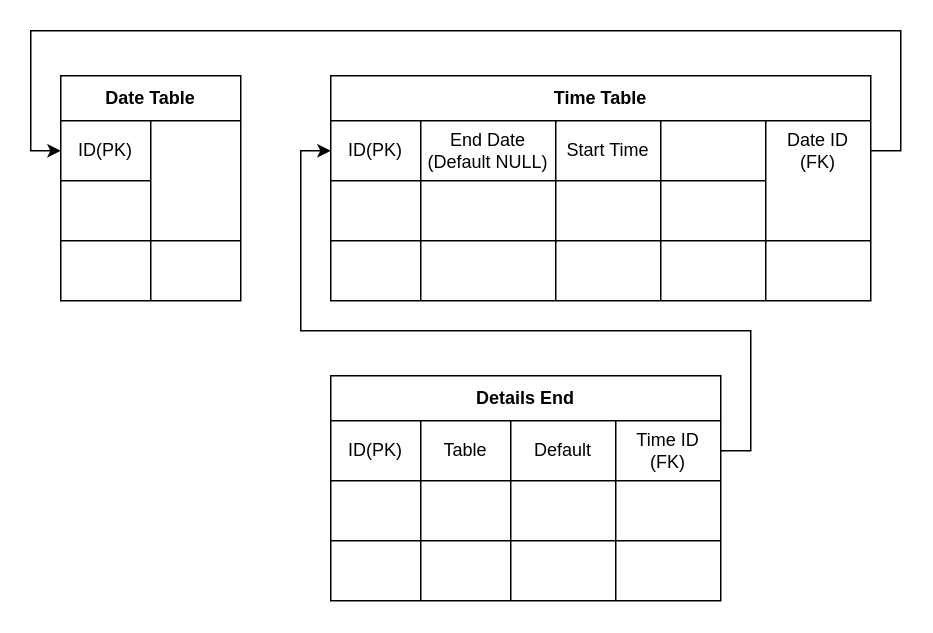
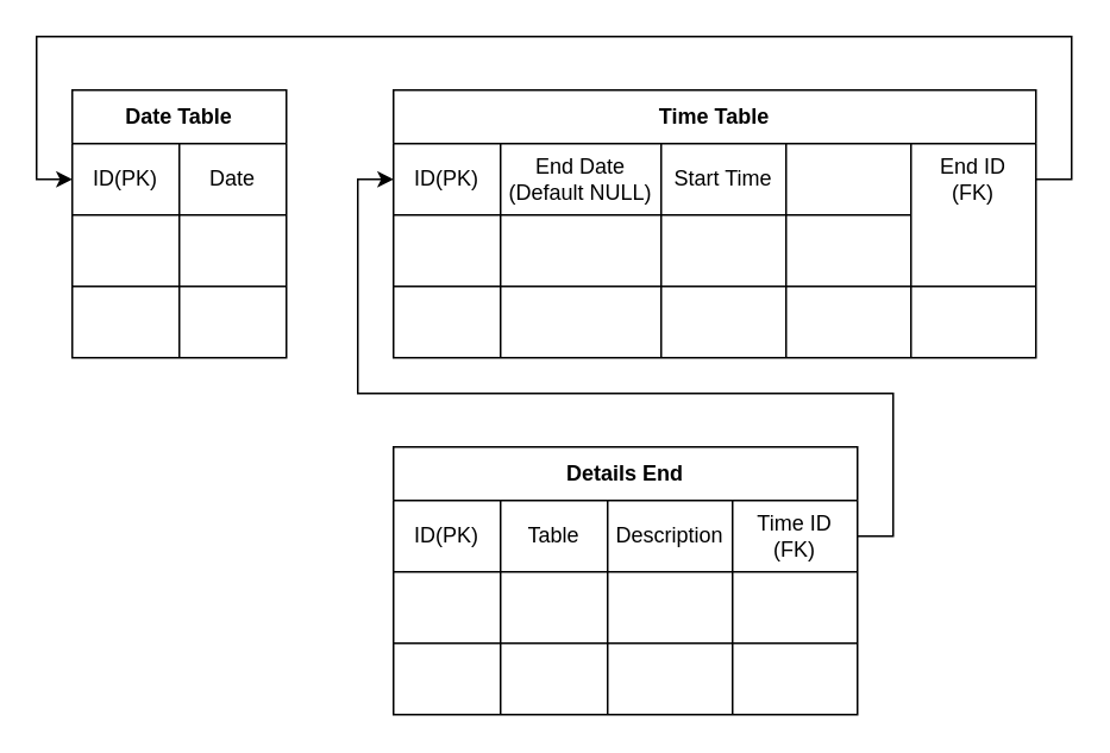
  <mxCell id="0" />
  <mxCell id="1" parent="0" />
  <mxCell id="2" value="Date Table" style="shape=table;html=1;whiteSpace=wrap;startSize=30;container=1;collapsible=0;childLayout=tableLayout;fontStyle=1;align=center;" parent="1" vertex="1"><mxGeometry x="40" y="50" width="120" height="150" as="geometry" /></mxCell>
  <mxCell id="3" value="" style="shape=partialRectangle;html=1;whiteSpace=wrap;collapsible=0;dropTarget=0;pointerEvents=0;fillColor=none;top=0;left=0;bottom=0;right=0;points=[[0,0.5],[1,0.5]];portConstraint=eastwest;" parent="2" vertex="1"><mxGeometry y="30" width="120" height="40" as="geometry" /></mxCell>
  <mxCell id="4" value="ID(PK)" style="shape=partialRectangle;html=1;whiteSpace=wrap;connectable=0;fillColor=none;top=0;left=0;bottom=0;right=0;overflow=hidden;" parent="3" vertex="1"><mxGeometry width="60" height="40" as="geometry" /></mxCell>
+ <mxCell id="5" value="Date" style="shape=partialRectangle;html=1;whiteSpace=wrap;connectable=0;fillColor=none;top=0;left=0;bottom=0;right=0;overflow=hidden;" parent="3" vertex="1"><mxGeometry x="60" width="60" height="40" as="geometry" /></mxCell>
  <mxCell id="6" value="" style="shape=partialRectangle;html=1;whiteSpace=wrap;collapsible=0;dropTarget=0;pointerEvents=0;fillColor=none;top=0;left=0;bottom=0;right=0;points=[[0,0.5],[1,0.5]];portConstraint=eastwest;" parent="2" vertex="1"><mxGeometry y="70" width="120" height="40" as="geometry" /></mxCell>
  <mxCell id="7" style="shape=partialRectangle;html=1;whiteSpace=wrap;connectable=0;fillColor=none;top=0;left=0;bottom=0;right=0;overflow=hidden;" parent="6" vertex="1"><mxGeometry width="60" height="40" as="geometry" /></mxCell>
  <mxCell id="8" style="shape=partialRectangle;html=1;whiteSpace=wrap;connectable=0;fillColor=none;top=0;left=0;bottom=0;right=0;overflow=hidden;" parent="6" vertex="1"><mxGeometry x="60" width="60" height="40" as="geometry" /></mxCell>
  <mxCell id="9" value="" style="shape=partialRectangle;html=1;whiteSpace=wrap;collapsible=0;dropTarget=0;pointerEvents=0;fillColor=none;top=0;left=0;bottom=0;right=0;points=[[0,0.5],[1,0.5]];portConstraint=eastwest;" parent="2" vertex="1"><mxGeometry y="110" width="120" height="40" as="geometry" /></mxCell>
  <mxCell id="10" style="shape=partialRectangle;html=1;whiteSpace=wrap;connectable=0;fillColor=none;top=0;left=0;bottom=0;right=0;overflow=hidden;" parent="9" vertex="1"><mxGeometry width="60" height="40" as="geometry" /></mxCell>
  <mxCell id="11" style="shape=partialRectangle;html=1;whiteSpace=wrap;connectable=0;fillColor=none;top=0;left=0;bottom=0;right=0;overflow=hidden;" parent="9" vertex="1"><mxGeometry x="60" width="60" height="40" as="geometry" /></mxCell>
  <mxCell id="12" value="Time Table" style="shape=table;html=1;whiteSpace=wrap;startSize=30;container=1;collapsible=0;childLayout=tableLayout;fontStyle=1;align=center;" parent="1" vertex="1"><mxGeometry x="220" y="50" width="360" height="150" as="geometry" /></mxCell>
  <mxCell id="13" value="" style="shape=partialRectangle;html=1;whiteSpace=wrap;collapsible=0;dropTarget=0;pointerEvents=0;fillColor=none;top=0;left=0;bottom=0;right=0;points=[[0,0.5],[1,0.5]];portConstraint=eastwest;" parent="12" vertex="1"><mxGeometry y="30" width="360" height="40" as="geometry" /></mxCell>
  <mxCell id="14" value="ID(PK)" style="shape=partialRectangle;html=1;whiteSpace=wrap;connectable=0;fillColor=none;top=0;left=0;bottom=0;right=0;overflow=hidden;" parent="13" vertex="1"><mxGeometry width="60" height="40" as="geometry" /></mxCell>
  <mxCell id="15" value="End Date (Default NULL)" style="shape=partialRectangle;html=1;whiteSpace=wrap;connectable=0;fillColor=none;top=0;left=0;bottom=0;right=0;overflow=hidden;" parent="13" vertex="1"><mxGeometry x="60" width="90" height="40" as="geometry" /></mxCell>
  <mxCell id="16" value="Start Time" style="shape=partialRectangle;html=1;whiteSpace=wrap;connectable=0;fillColor=none;top=0;left=0;bottom=0;right=0;overflow=hidden;" vertex="1" parent="13"><mxGeometry x="150" width="70" height="40" as="geometry" /></mxCell>
- <mxCell id="17" value="Date ID&lt;br&gt;(FK)" style="shape=partialRectangle;html=1;whiteSpace=wrap;connectable=0;fillColor=none;top=0;left=0;bottom=0;right=0;overflow=hidden;" vertex="1" parent="13"><mxGeometry x="290" width="70" height="40" as="geometry" /></mxCell>
+ <mxCell id="17" value="End ID&lt;br&gt;(FK)" style="shape=partialRectangle;html=1;whiteSpace=wrap;connectable=0;fillColor=none;top=0;left=0;bottom=0;right=0;overflow=hidden;" vertex="1" parent="13"><mxGeometry x="290" width="70" height="40" as="geometry" /></mxCell>
  <mxCell id="18" value="" style="shape=partialRectangle;html=1;whiteSpace=wrap;collapsible=0;dropTarget=0;pointerEvents=0;fillColor=none;top=0;left=0;bottom=0;right=0;points=[[0,0.5],[1,0.5]];portConstraint=eastwest;" parent="12" vertex="1"><mxGeometry y="70" width="360" height="40" as="geometry" /></mxCell>
  <mxCell id="19" value="" style="shape=partialRectangle;html=1;whiteSpace=wrap;connectable=0;fillColor=none;top=0;left=0;bottom=0;right=0;overflow=hidden;" parent="18" vertex="1"><mxGeometry width="60" height="40" as="geometry" /></mxCell>
  <mxCell id="20" value="" style="shape=partialRectangle;html=1;whiteSpace=wrap;connectable=0;fillColor=none;top=0;left=0;bottom=0;right=0;overflow=hidden;" parent="18" vertex="1"><mxGeometry x="60" width="90" height="40" as="geometry" /></mxCell>
  <mxCell id="21" style="shape=partialRectangle;html=1;whiteSpace=wrap;connectable=0;fillColor=none;top=0;left=0;bottom=0;right=0;overflow=hidden;" vertex="1" parent="18"><mxGeometry x="150" width="70" height="40" as="geometry" /></mxCell>
  <mxCell id="22" style="shape=partialRectangle;html=1;whiteSpace=wrap;connectable=0;fillColor=none;top=0;left=0;bottom=0;right=0;overflow=hidden;" vertex="1" parent="18"><mxGeometry x="220" width="70" height="40" as="geometry" /></mxCell>
  <mxCell id="23" style="shape=partialRectangle;html=1;whiteSpace=wrap;connectable=0;fillColor=none;top=0;left=0;bottom=0;right=0;overflow=hidden;" vertex="1" parent="18"><mxGeometry x="290" width="70" height="40" as="geometry" /></mxCell>
  <mxCell id="24" value="" style="shape=partialRectangle;html=1;whiteSpace=wrap;collapsible=0;dropTarget=0;pointerEvents=0;fillColor=none;top=0;left=0;bottom=0;right=0;points=[[0,0.5],[1,0.5]];portConstraint=eastwest;" parent="12" vertex="1"><mxGeometry y="110" width="360" height="40" as="geometry" /></mxCell>
  <mxCell id="25" value="" style="shape=partialRectangle;html=1;whiteSpace=wrap;connectable=0;fillColor=none;top=0;left=0;bottom=0;right=0;overflow=hidden;" parent="24" vertex="1"><mxGeometry width="60" height="40" as="geometry" /></mxCell>
  <mxCell id="26" value="" style="shape=partialRectangle;html=1;whiteSpace=wrap;connectable=0;fillColor=none;top=0;left=0;bottom=0;right=0;overflow=hidden;" parent="24" vertex="1"><mxGeometry x="60" width="90" height="40" as="geometry" /></mxCell>
  <mxCell id="27" style="shape=partialRectangle;html=1;whiteSpace=wrap;connectable=0;fillColor=none;top=0;left=0;bottom=0;right=0;overflow=hidden;" vertex="1" parent="24"><mxGeometry x="150" width="70" height="40" as="geometry" /></mxCell>
  <mxCell id="28" style="shape=partialRectangle;html=1;whiteSpace=wrap;connectable=0;fillColor=none;top=0;left=0;bottom=0;right=0;overflow=hidden;" vertex="1" parent="24"><mxGeometry x="220" width="70" height="40" as="geometry" /></mxCell>
  <mxCell id="29" style="shape=partialRectangle;html=1;whiteSpace=wrap;connectable=0;fillColor=none;top=0;left=0;bottom=0;right=0;overflow=hidden;" vertex="1" parent="24"><mxGeometry x="290" width="70" height="40" as="geometry" /></mxCell>
  <mxCell id="30" style="edgeStyle=orthogonalEdgeStyle;rounded=0;orthogonalLoop=1;jettySize=auto;html=1;exitX=1;exitY=0.5;exitDx=0;exitDy=0;entryX=0;entryY=0.5;entryDx=0;entryDy=0;" edge="1" parent="1" source="13" target="3"><mxGeometry relative="1" as="geometry"><Array as="points"><mxPoint x="600" y="100" /><mxPoint x="600" y="20" /><mxPoint y="20" x="20" /><mxPoint y="100" x="20" /></Array></mxGeometry></mxCell>
  <mxCell id="31" value="Details End" style="shape=table;html=1;whiteSpace=wrap;startSize=30;container=1;collapsible=0;childLayout=tableLayout;fontStyle=1;align=center;" vertex="1" parent="1"><mxGeometry x="220" y="250" width="260" height="150" as="geometry" /></mxCell>
  <mxCell id="32" value="" style="shape=partialRectangle;html=1;whiteSpace=wrap;collapsible=0;dropTarget=0;pointerEvents=0;fillColor=none;top=0;left=0;bottom=0;right=0;points=[[0,0.5],[1,0.5]];portConstraint=eastwest;" vertex="1" parent="31"><mxGeometry y="30" width="260" height="40" as="geometry" /></mxCell>
  <mxCell id="33" value="ID(PK)" style="shape=partialRectangle;html=1;whiteSpace=wrap;connectable=0;fillColor=none;top=0;left=0;bottom=0;right=0;overflow=hidden;" vertex="1" parent="32"><mxGeometry width="60" height="40" as="geometry" /></mxCell>
  <mxCell id="34" value="Table" style="shape=partialRectangle;html=1;whiteSpace=wrap;connectable=0;fillColor=none;top=0;left=0;bottom=0;right=0;overflow=hidden;" vertex="1" parent="32"><mxGeometry x="60" width="60" height="40" as="geometry" /></mxCell>
- <mxCell id="35" value="Default" style="shape=partialRectangle;html=1;whiteSpace=wrap;connectable=0;fillColor=none;top=0;left=0;bottom=0;right=0;overflow=hidden;" vertex="1" parent="32"><mxGeometry x="120" width="70" height="40" as="geometry" /></mxCell>
+ <mxCell id="35" value="Description" style="shape=partialRectangle;html=1;whiteSpace=wrap;connectable=0;fillColor=none;top=0;left=0;bottom=0;right=0;overflow=hidden;" vertex="1" parent="32"><mxGeometry x="120" width="70" height="40" as="geometry" /></mxCell>
  <mxCell id="36" value="Time ID&lt;br&gt;(FK)" style="shape=partialRectangle;html=1;whiteSpace=wrap;connectable=0;fillColor=none;top=0;left=0;bottom=0;right=0;overflow=hidden;" vertex="1" parent="32"><mxGeometry x="190" width="70" height="40" as="geometry" /></mxCell>
  <mxCell id="37" value="" style="shape=partialRectangle;html=1;whiteSpace=wrap;collapsible=0;dropTarget=0;pointerEvents=0;fillColor=none;top=0;left=0;bottom=0;right=0;points=[[0,0.5],[1,0.5]];portConstraint=eastwest;" vertex="1" parent="31"><mxGeometry y="70" width="260" height="40" as="geometry" /></mxCell>
  <mxCell id="38" value="" style="shape=partialRectangle;html=1;whiteSpace=wrap;connectable=0;fillColor=none;top=0;left=0;bottom=0;right=0;overflow=hidden;" vertex="1" parent="37"><mxGeometry width="60" height="40" as="geometry" /></mxCell>
  <mxCell id="39" value="" style="shape=partialRectangle;html=1;whiteSpace=wrap;connectable=0;fillColor=none;top=0;left=0;bottom=0;right=0;overflow=hidden;" vertex="1" parent="37"><mxGeometry x="60" width="60" height="40" as="geometry" /></mxCell>
  <mxCell id="40" value="" style="shape=partialRectangle;html=1;whiteSpace=wrap;connectable=0;fillColor=none;top=0;left=0;bottom=0;right=0;overflow=hidden;" vertex="1" parent="37"><mxGeometry x="120" width="70" height="40" as="geometry" /></mxCell>
  <mxCell id="41" style="shape=partialRectangle;html=1;whiteSpace=wrap;connectable=0;fillColor=none;top=0;left=0;bottom=0;right=0;overflow=hidden;" vertex="1" parent="37"><mxGeometry x="190" width="70" height="40" as="geometry" /></mxCell>
  <mxCell id="42" value="" style="shape=partialRectangle;html=1;whiteSpace=wrap;collapsible=0;dropTarget=0;pointerEvents=0;fillColor=none;top=0;left=0;bottom=0;right=0;points=[[0,0.5],[1,0.5]];portConstraint=eastwest;" vertex="1" parent="31"><mxGeometry y="110" width="260" height="40" as="geometry" /></mxCell>
  <mxCell id="43" value="" style="shape=partialRectangle;html=1;whiteSpace=wrap;connectable=0;fillColor=none;top=0;left=0;bottom=0;right=0;overflow=hidden;" vertex="1" parent="42"><mxGeometry width="60" height="40" as="geometry" /></mxCell>
  <mxCell id="44" value="" style="shape=partialRectangle;html=1;whiteSpace=wrap;connectable=0;fillColor=none;top=0;left=0;bottom=0;right=0;overflow=hidden;" vertex="1" parent="42"><mxGeometry x="60" width="60" height="40" as="geometry" /></mxCell>
  <mxCell id="45" value="" style="shape=partialRectangle;html=1;whiteSpace=wrap;connectable=0;fillColor=none;top=0;left=0;bottom=0;right=0;overflow=hidden;" vertex="1" parent="42"><mxGeometry x="120" width="70" height="40" as="geometry" /></mxCell>
  <mxCell id="46" style="shape=partialRectangle;html=1;whiteSpace=wrap;connectable=0;fillColor=none;top=0;left=0;bottom=0;right=0;overflow=hidden;" vertex="1" parent="42"><mxGeometry x="190" width="70" height="40" as="geometry" /></mxCell>
  <mxCell id="47" style="edgeStyle=orthogonalEdgeStyle;rounded=0;orthogonalLoop=1;jettySize=auto;html=1;exitX=1;exitY=0.5;exitDx=0;exitDy=0;entryX=0;entryY=0.5;entryDx=0;entryDy=0;" edge="1" parent="1" source="32" target="13"><mxGeometry relative="1" as="geometry"><Array as="points"><mxPoint x="500" y="300" /><mxPoint x="500" y="220" /><mxPoint x="200" y="220" /><mxPoint x="200" y="100" /></Array></mxGeometry></mxCell>
